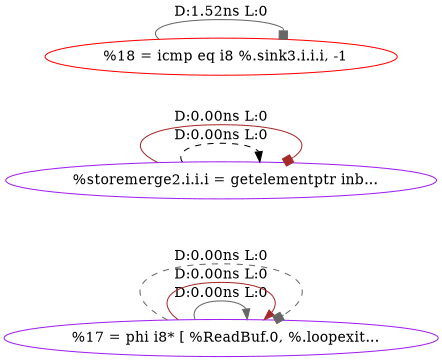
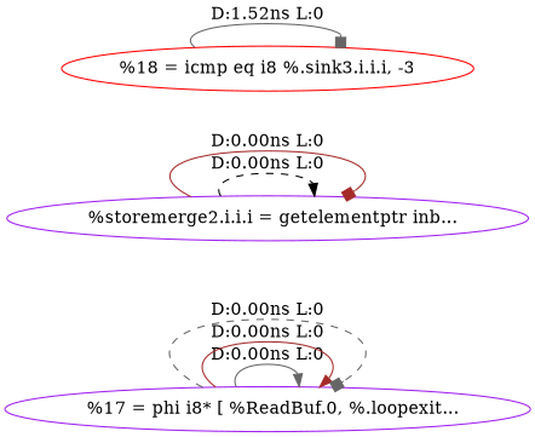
  digraph {
    rankdir=LR
    node [color=purple]
    edge [arrowhead=normal color=gray40 style=solid]
    n1 [label="  %17 = phi i8* [ %ReadBuf.0, %.loopexit..."]
    n2 [label="  %storemerge2.i.i.i = getelementptr inb..."]
-   n3 [color=red label="  %18 = icmp eq i8 %.sink3.i.i.i, -1"]
+   n3 [color=red label="%18 = icmp eq i8 %.sink3.i.i.i, -3"]
    n1 -> n1 [label="D:0.00ns L:0"]
    n1 -> n1 [color=brown label="D:0.00ns L:0"]
    n1 -> n1 [arrowhead=box label="D:0.00ns L:0" style=dashed]
    n2 -> n2 [color=black label="D:0.00ns L:0" style=dashed]
    n2 -> n2 [arrowhead=box color=brown label="D:0.00ns L:0"]
    n3 -> n3 [arrowhead=box label="D:1.52ns L:0"]
  }
